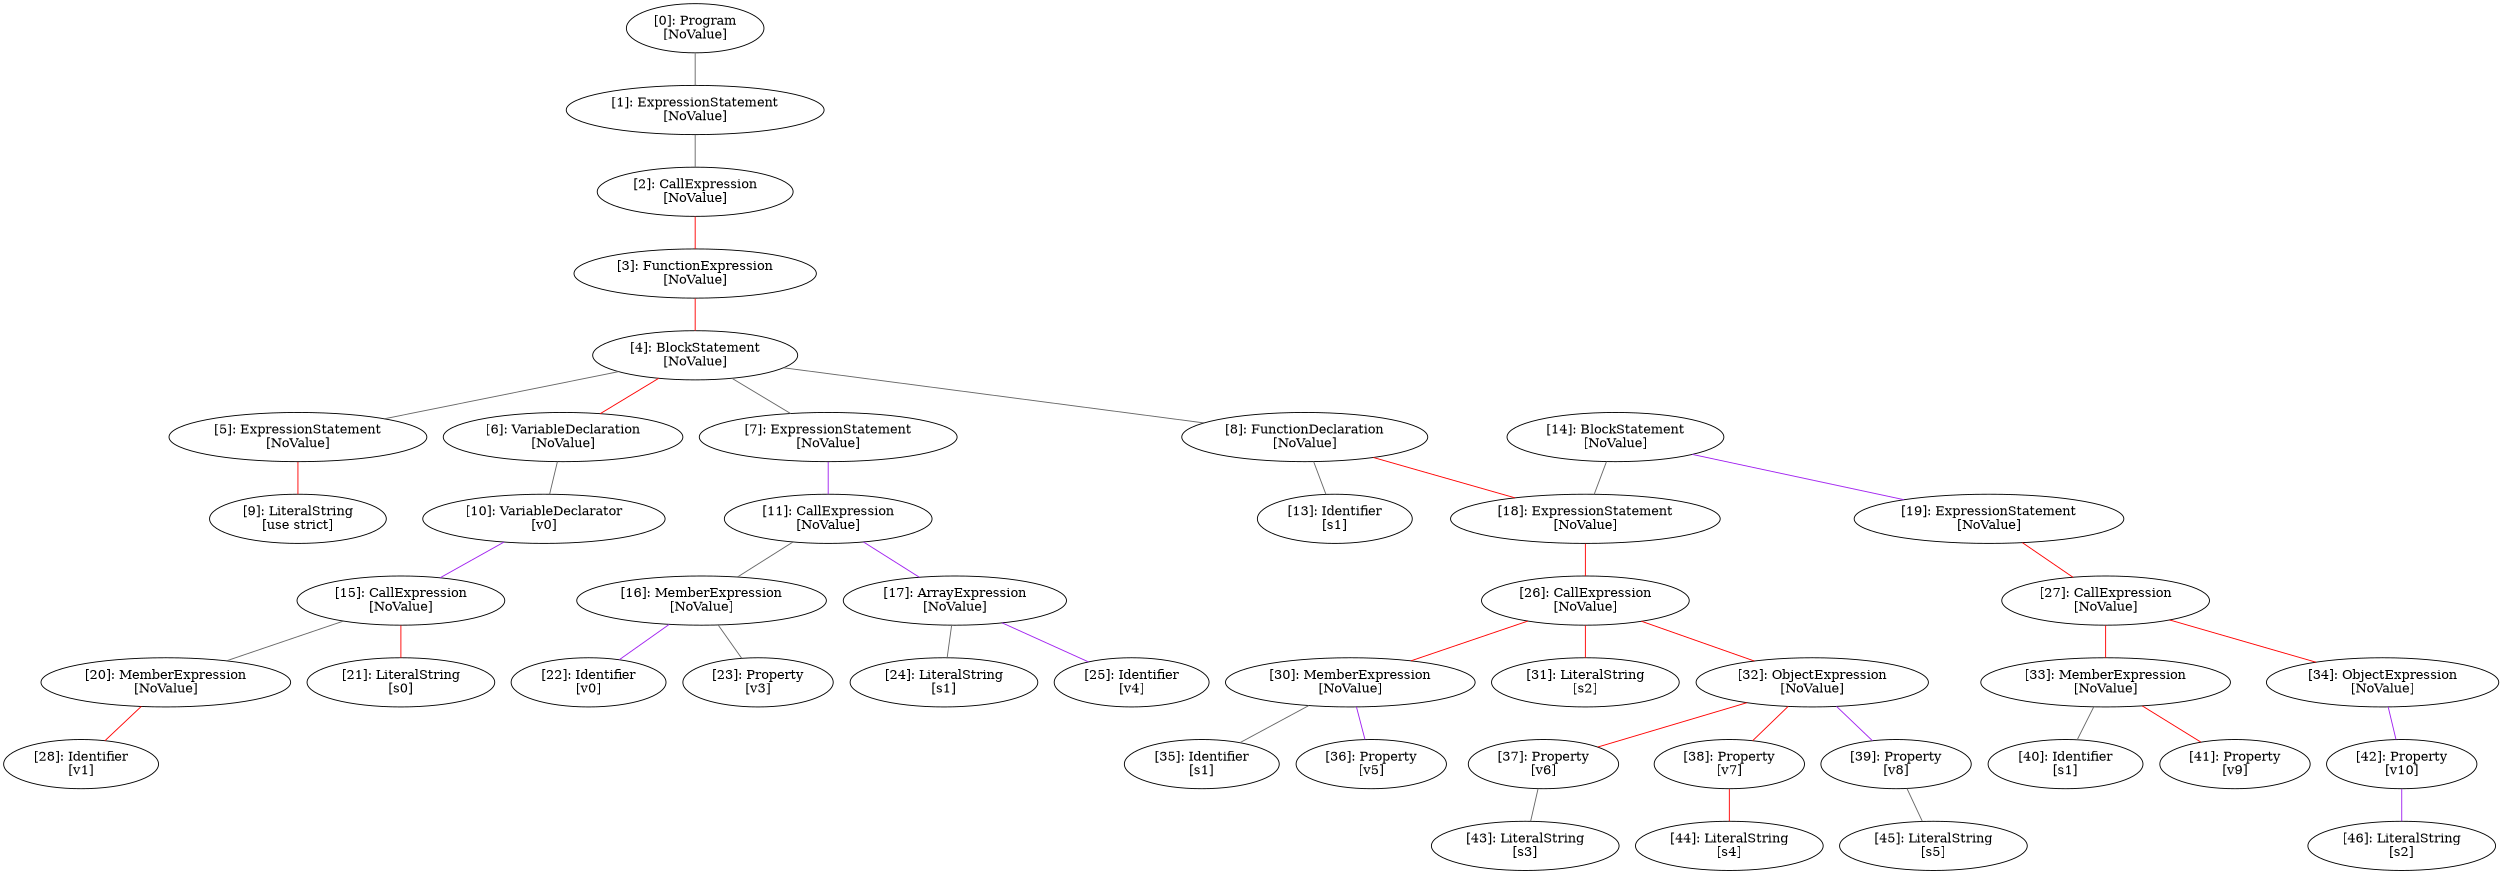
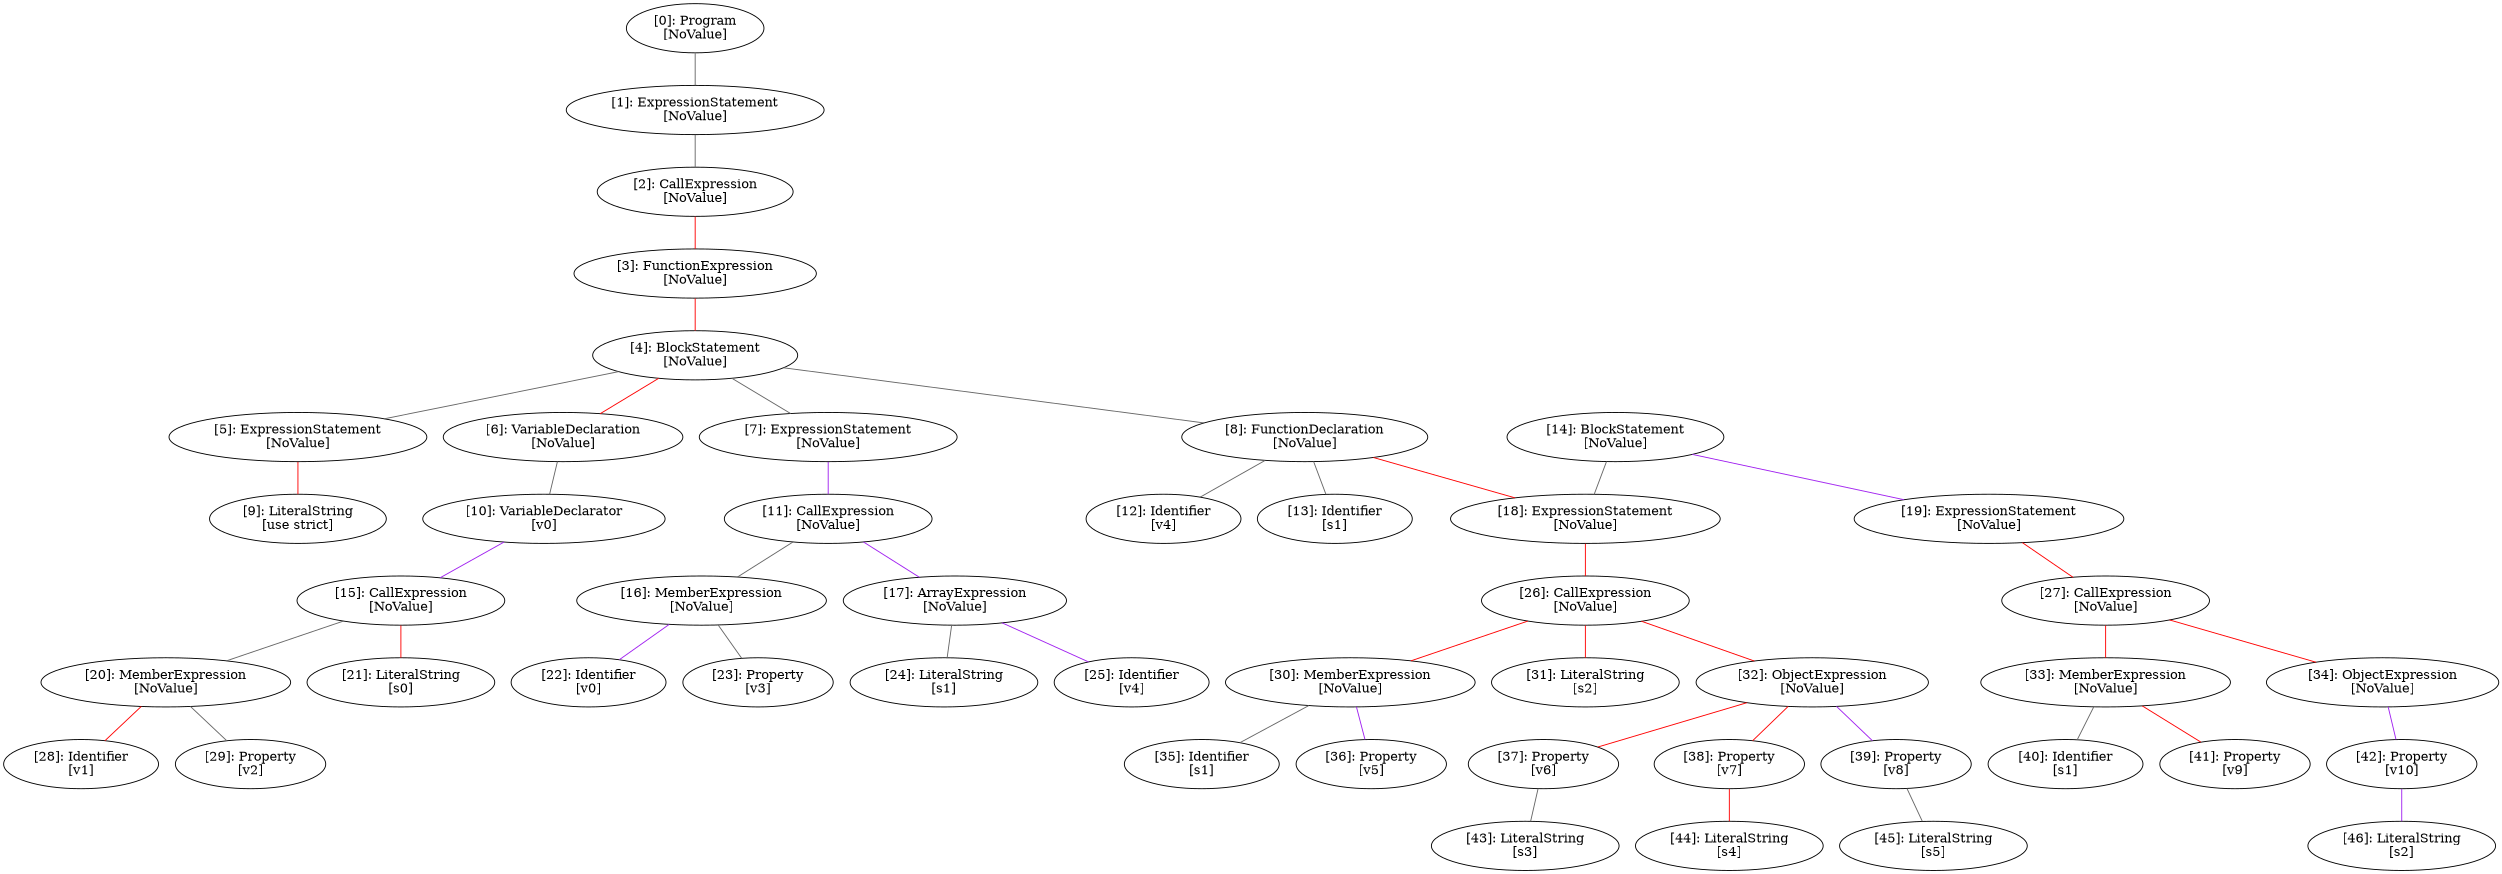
  graph {
    edge [color=gray40]
    n1 [label="[0]: Program\n[NoValue]"]
    n2 [label="[1]: ExpressionStatement\n[NoValue]"]
    n3 [label="[2]: CallExpression\n[NoValue]"]
    n4 [label="[3]: FunctionExpression\n[NoValue]"]
    n5 [label="[4]: BlockStatement\n[NoValue]"]
    n6 [label="[5]: ExpressionStatement\n[NoValue]"]
    n7 [label="[6]: VariableDeclaration\n[NoValue]"]
    n8 [label="[7]: ExpressionStatement\n[NoValue]"]
    n9 [label="[8]: FunctionDeclaration\n[NoValue]"]
    n10 [label="[9]: LiteralString\n[use strict]"]
    n11 [label="[10]: VariableDeclarator\n[v0]"]
    n12 [label="[11]: CallExpression\n[NoValue]"]
+   n13 [label="[12]: Identifier\n[v4]"]
    n14 [label="[13]: Identifier\n[s1]"]
    n15 [label="[18]: ExpressionStatement\n[NoValue]"]
    n16 [label="[15]: CallExpression\n[NoValue]"]
    n17 [label="[16]: MemberExpression\n[NoValue]"]
    n18 [label="[17]: ArrayExpression\n[NoValue]"]
    n19 [label="[14]: BlockStatement\n[NoValue]"]
    n20 [label="[19]: ExpressionStatement\n[NoValue]"]
    n21 [label="[20]: MemberExpression\n[NoValue]"]
    n22 [label="[21]: LiteralString\n[s0]"]
    n23 [label="[22]: Identifier\n[v0]"]
    n24 [label="[23]: Property\n[v3]"]
    n25 [label="[24]: LiteralString\n[s1]"]
    n26 [label="[25]: Identifier\n[v4]"]
    n27 [label="[26]: CallExpression\n[NoValue]"]
    n28 [label="[27]: CallExpression\n[NoValue]"]
    n29 [label="[28]: Identifier\n[v1]"]
+   n30 [label="[29]: Property\n[v2]"]
    n31 [label="[30]: MemberExpression\n[NoValue]"]
    n32 [label="[31]: LiteralString\n[s2]"]
    n33 [label="[32]: ObjectExpression\n[NoValue]"]
    n34 [label="[33]: MemberExpression\n[NoValue]"]
    n35 [label="[34]: ObjectExpression\n[NoValue]"]
    n36 [label="[35]: Identifier\n[s1]"]
    n37 [label="[36]: Property\n[v5]"]
    n38 [label="[37]: Property\n[v6]"]
    n39 [label="[38]: Property\n[v7]"]
    n40 [label="[39]: Property\n[v8]"]
    n41 [label="[40]: Identifier\n[s1]"]
    n42 [label="[41]: Property\n[v9]"]
    n43 [label="[42]: Property\n[v10]"]
    n44 [label="[43]: LiteralString\n[s3]"]
    n45 [label="[44]: LiteralString\n[s4]"]
    n46 [label="[45]: LiteralString\n[s5]"]
    n47 [label="[46]: LiteralString\n[s2]"]
    n1 -- n2
    n2 -- n3
    n3 -- n4 [color=red]
    n4 -- n5 [color=red]
    n5 -- n6
    n5 -- n7 [color=red]
    n5 -- n8
    n5 -- n9
    n6 -- n10 [color=red]
    n7 -- n11
    n8 -- n12 [color=purple]
+   n9 -- n13
    n9 -- n14
    n9 -- n15 [color=red]
    n11 -- n16 [color=purple]
    n12 -- n17
    n12 -- n18 [color=purple]
    n15 -- n27 [color=red]
    n16 -- n21
    n16 -- n22 [color=red]
    n17 -- n23 [color=purple]
    n17 -- n24
    n18 -- n25
    n18 -- n26 [color=purple]
    n19 -- n15
    n19 -- n20 [color=purple]
    n20 -- n28 [color=red]
    n21 -- n29 [color=red]
+   n21 -- n30
    n27 -- n31 [color=red]
    n27 -- n32 [color=red]
    n27 -- n33 [color=red]
    n28 -- n34 [color=red]
    n28 -- n35 [color=red]
    n31 -- n36
    n31 -- n37 [color=purple]
    n33 -- n38 [color=red]
    n33 -- n39 [color=red]
    n33 -- n40 [color=purple]
    n34 -- n41
    n34 -- n42 [color=red]
    n35 -- n43 [color=purple]
    n38 -- n44
    n39 -- n45 [color=red]
    n40 -- n46
    n43 -- n47 [color=purple]
  }
